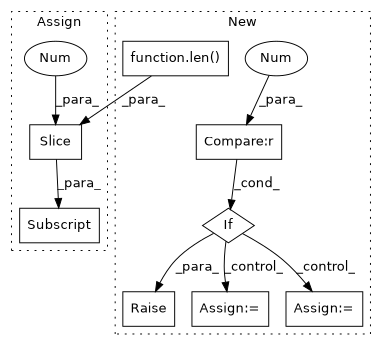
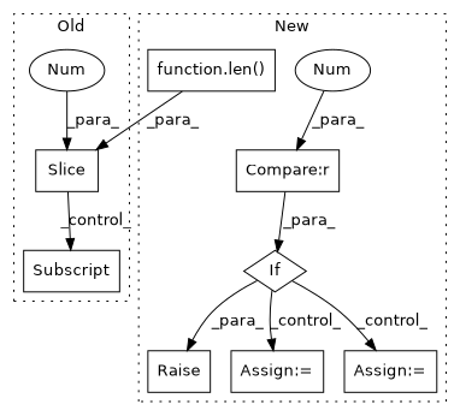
  digraph {
    fontname="DejaVu Sans"
    node [a=76 fontname="DejaVu Sans" l=3 s=4187 shape=box]
    edge [fontname="DejaVu Sans"]
    n1 [a=80 l=4 label=Slice]
    n2 [l=1 label=Num shape=ellipse]
    n3 [a=63 l="10,0" label=Subscript s="4182,0"]
    n4 [a=91 l=6 label=Raise s=4288]
    n5 [a=96 label=If s=4117 shape=diamond]
    n6 [a=68 label="Assign:=" s=4216]
    n7 [a=40 l=16 label="Compare:r" s=4120]
    n8 [l=1 label=Num s=4120 shape=ellipse]
    n9 [a=75 l="4,1" label="function.len()" s="4124,4135"]
    n10 [a=68 label="Assign:=" s=4452]
    subgraph cluster_1 {
-     label=Assign
+     label=Old
      style=dotted
      n1
      n2
      n3
    }
    subgraph cluster_2 {
      label=New
      style=dotted
      n4
      n5
      n6
      n7
      n8
      n9
      n10
    }
-   n1 -> n3 [label=_para_]
+   n1 -> n3 [label=_control_]
    n2 -> n1 [label=_para_]
    n5 -> n4 [label=_para_]
    n5 -> n6 [label=_control_]
    n5 -> n10 [label=_control_]
-   n7 -> n5 [label=_cond_]
+   n7 -> n5 [label=_para_]
    n8 -> n7 [label=_para_]
    n9 -> n1 [label=_para_]
  }
